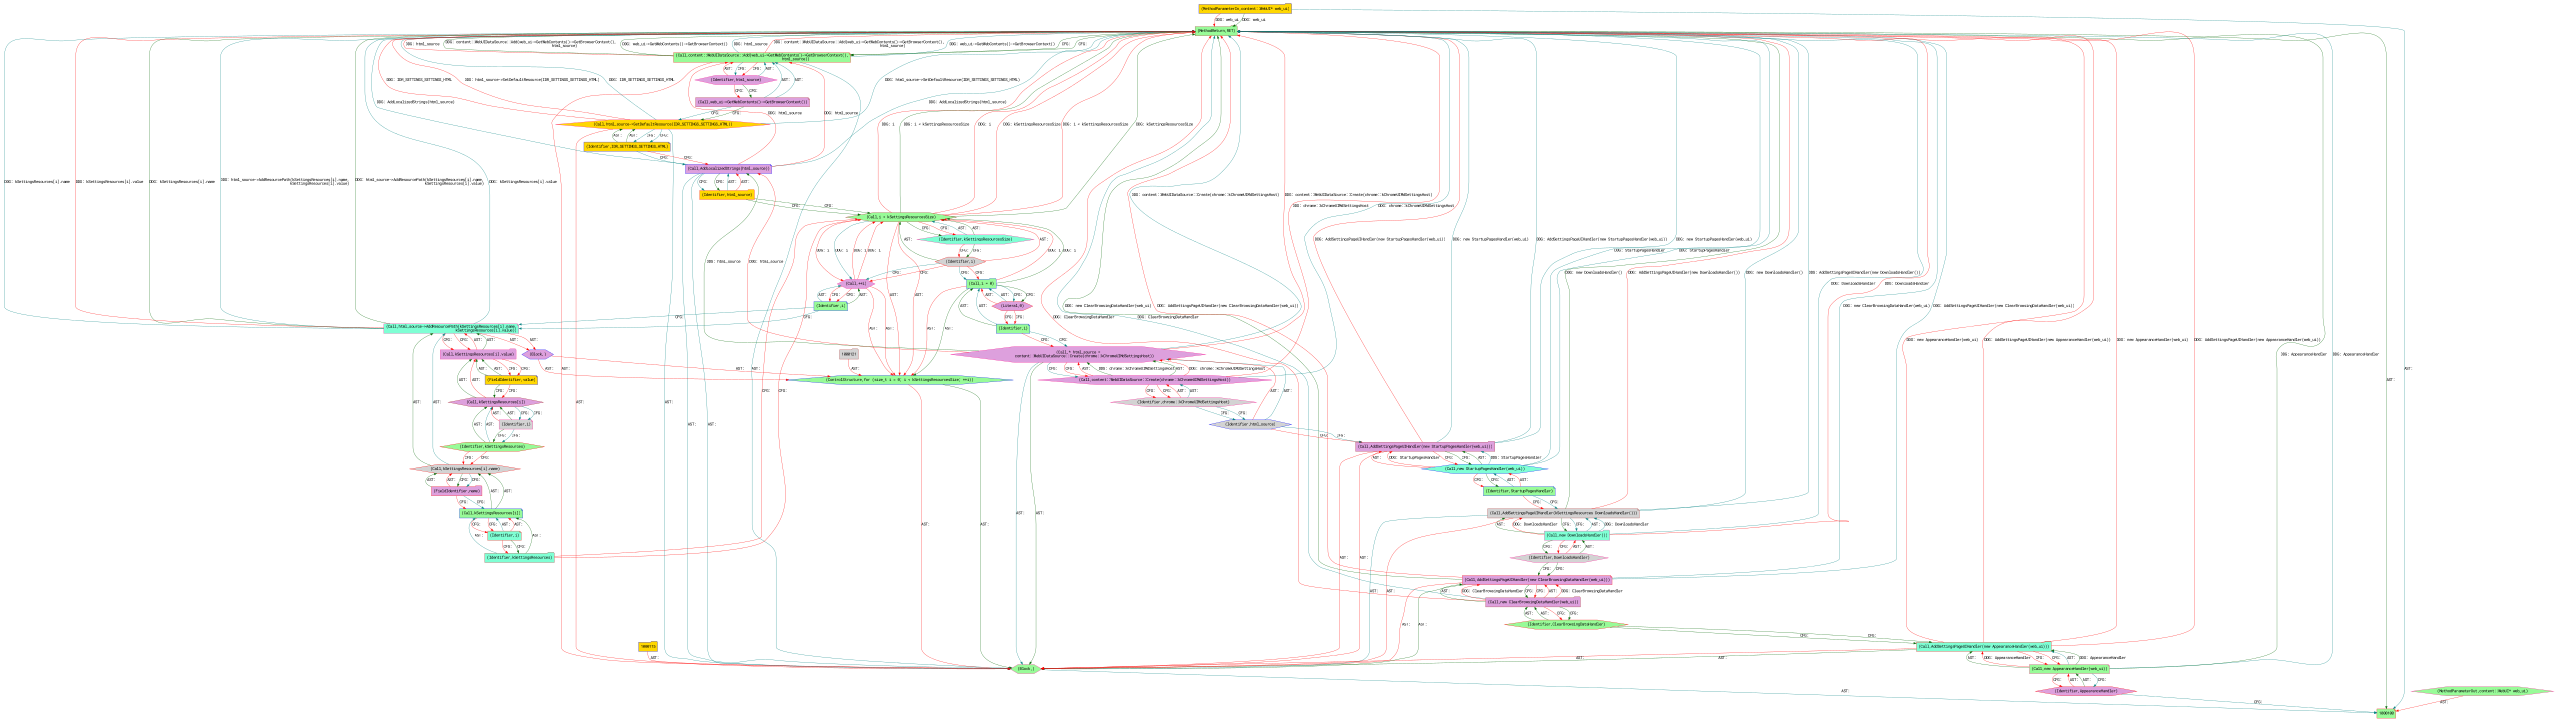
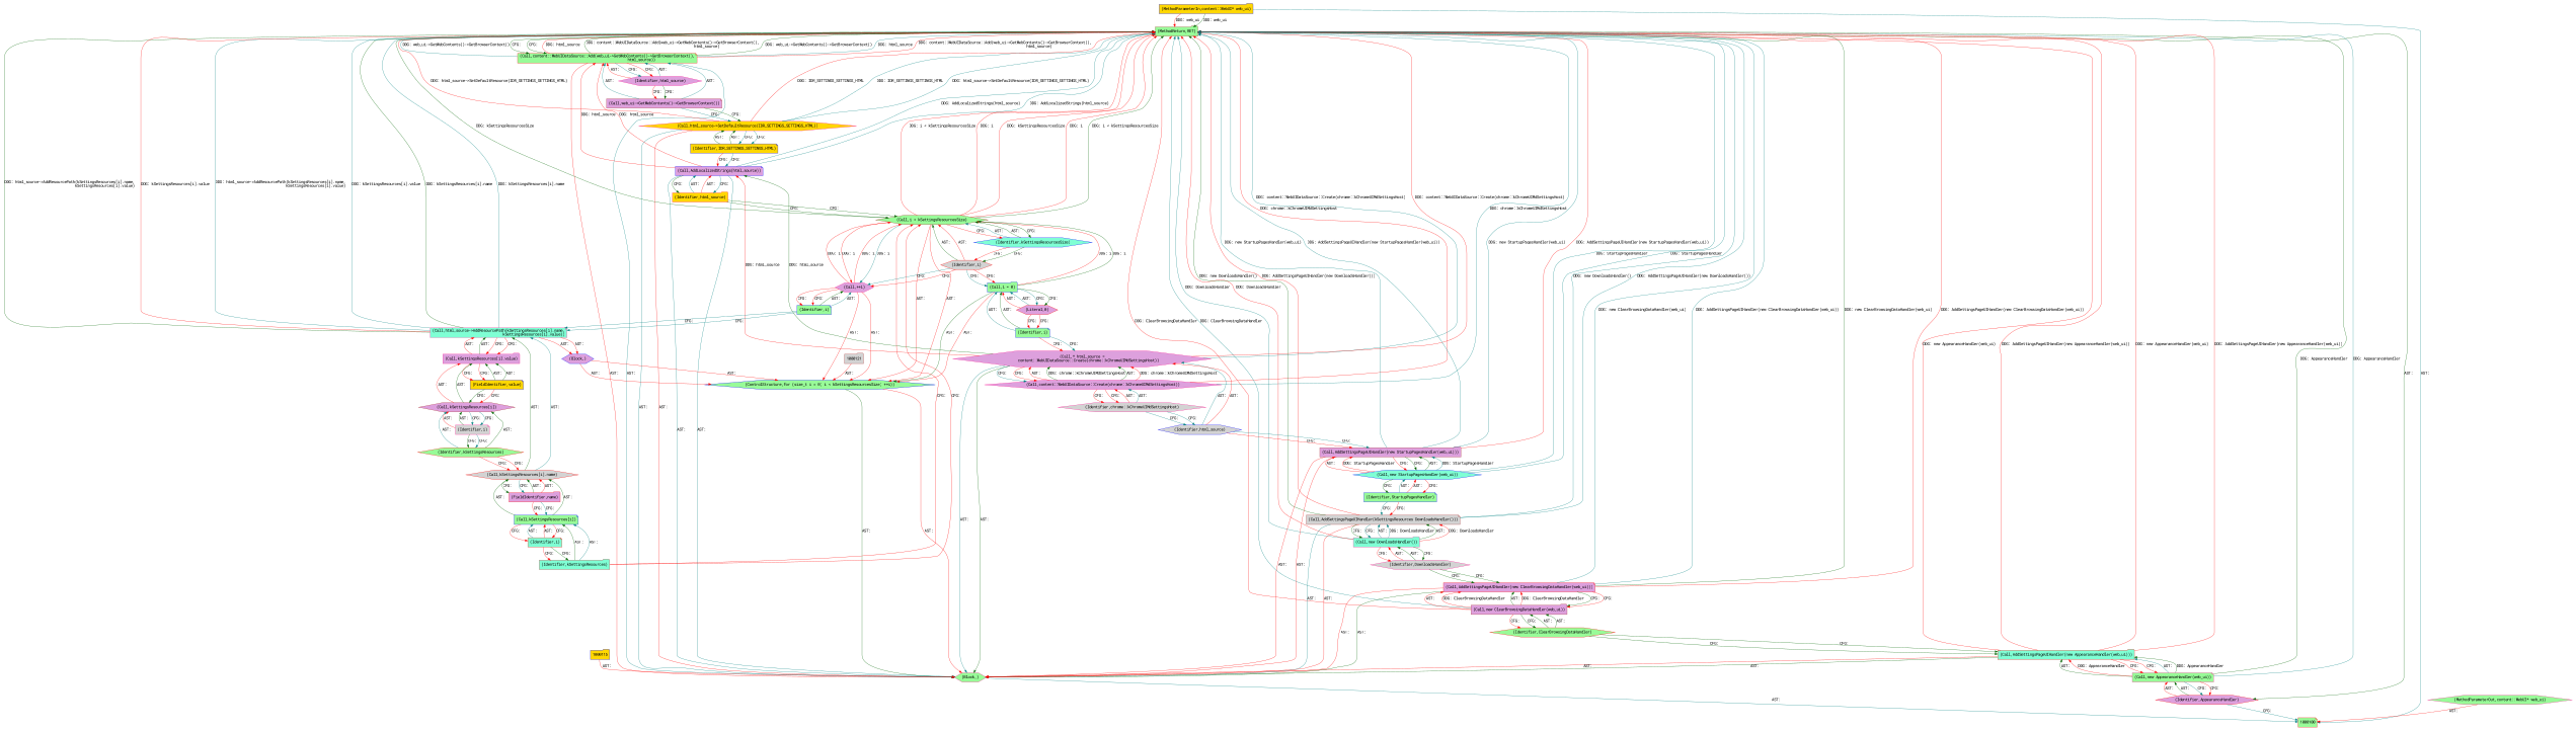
  digraph {
    fontname="Roboto Mono"
    node [color=deeppink fillcolor=palegreen fontname="Roboto Mono" shape=hexagon style=filled]
    edge [color=red fontname="Roboto Mono"]
    n1 [color=brown label="(MethodReturn,RET)" shape=folder]
    n2 [color=red label="(Call,content::WebUIDataSource::Add(web_ui->GetWebContents()->GetBrowserContext(),\n                                html_source))" shape=note]
    1000100 [color=red shape=note]
    n4 [label="(Block,)"]
    n5 [fillcolor=plum label="(Identifier,html_source)"]
    n6 [color=blue fillcolor=gold label="(MethodParameterIn,content::WebUI* web_ui)" shape=folder]
    n7 [label="(MethodParameterOut,content::WebUI* web_ui)"]
    n8 [color=blue label="(Call,i = 0)" shape=folder]
    n9 [color=red fillcolor=plum label="(Literal,0)"]
    n10 [color=blue label="(ControlStructure,for (size_t i = 0; i < kSettingsResourcesSize; ++i))"]
    n11 [color=brown label="(Call,i < kSettingsResourcesSize)"]
    n12 [color=blue label="(Identifier,i)" shape=note]
-   n13 [fillcolor=aquamarine label="(Identifier,kSettingsResourcesSize)"]
+   n13 [color=blue fillcolor=aquamarine label="(Identifier,kSettingsResourcesSize)"]
    n14 [fillcolor=plum label="(Call,++i)"]
    n15 [fillcolor=plum label="(Call,* html_source =\n      content::WebUIDataSource::Create(chrome::kChromeUIMdSettingsHost))"]
    n16 [color=blue fillcolor=plum label="(Call,AddLocalizedStrings(html_source))" shape=note]
    n17 [fillcolor=plum label="(Call,content::WebUIDataSource::Create(chrome::kChromeUIMdSettingsHost))"]
    n18 [color=red fillcolor=lightgrey label="(Identifier,i)"]
    n19 [color=blue label="(Identifier,i)" shape=note]
    n20 [fillcolor=aquamarine label="(Call,html_source->AddResourcePath(kSettingsResources[i].name,\n                                 kSettingsResources[i].value))" shape=note]
    n21 [color=blue fillcolor=plum label="(Block,)"]
    n22 [fillcolor=plum label="(Call,kSettingsResources[i].value)" shape=folder]
    n23 [color=red fillcolor=lightgrey label="(Call,kSettingsResources[i].name)"]
    n24 [color=red fillcolor=plum label="(FieldIdentifier,name)" shape=folder]
    n25 [color=blue label="(Call,kSettingsResources[i])" shape=note]
    n26 [color=red fillcolor=aquamarine label="(Identifier,i)" shape=note]
    n27 [color=brown fillcolor=aquamarine label="(Identifier,kSettingsResources)" shape=folder]
    n28 [color=blue fillcolor=gold label="(FieldIdentifier,value)" shape=note]
    n29 [color=brown fillcolor=plum label="(Call,kSettingsResources[i])"]
    n30 [fillcolor=lightgrey label="(Identifier,i)" shape=note]
    n31 [color=red label="(Identifier,kSettingsResources)"]
    n32 [fillcolor=gold label="(Identifier,html_source)" shape=folder]
    n33 [fillcolor=gold label="(Call,html_source->SetDefaultResource(IDR_SETTINGS_SETTINGS_HTML))"]
    n34 [color=blue fillcolor=gold label="(Identifier,IDR_SETTINGS_SETTINGS_HTML)" shape=note]
    n35 [color=brown fillcolor=plum label="(Call,web_ui->GetWebContents()->GetBrowserContext())" shape=note]
    n36 [label="(Call,new AppearanceHandler(web_ui))" shape=note]
    n37 [color=red fillcolor=aquamarine label="(Call,AddSettingsPageUIHandler(new AppearanceHandler(web_ui)))" shape=folder]
    n38 [color=red fillcolor=plum label="(Identifier,AppearanceHandler)"]
    n39 [color=red fillcolor=plum label="(Call,AddSettingsPageUIHandler(new ClearBrowsingDataHandler(web_ui)))" shape=note]
    n40 [color=brown fillcolor=plum label="(Call,new ClearBrowsingDataHandler(web_ui))" shape=folder]
    n41 [color=red label="(Identifier,ClearBrowsingDataHandler)"]
    n42 [fillcolor=aquamarine label="(Call,new DownloadsHandler())" shape=folder]
    n43 [color=brown fillcolor=lightgrey label="(Call,AddSettingsPageUIHandler(kSettingsResources DownloadsHandler()))" shape=note]
    n44 [fillcolor=lightgrey label="(Identifier,DownloadsHandler)"]
    n45 [color=blue fillcolor=aquamarine label="(Call,new StartupPagesHandler(web_ui))"]
    n46 [color=brown fillcolor=plum label="(Call,AddSettingsPageUIHandler(new StartupPagesHandler(web_ui)))" shape=folder]
    n47 [color=blue label="(Identifier,StartupPagesHandler)" shape=note]
    n48 [fillcolor=lightgrey label="(Identifier,chrome::kChromeUIMdSettingsHost)"]
    n49 [color=blue fillcolor=lightgrey label="(Identifier,html_source)"]
    1000121 [color=brown fillcolor=lightgrey shape=folder]
    1000115 [color=blue fillcolor=gold shape=folder]
    n1 -> n2 [color=darkgreen label="CFG: "]
    n1 -> n2 [color=darkgreen label="CFG: "]
-   n1 -> 1000100 [color=darkgreen label="AST: "]
+   n1 -> n38 [color=darkgreen label="AST: "]
    n2 -> n1 [label="DDG: html_source"]
    n2 -> n1 [color=darkgreen label="DDG: content::WebUIDataSource::Add(web_ui->GetWebContents()->GetBrowserContext(),\n                                html_source)"]
    n2 -> n1 [color=darkgreen label="DDG: web_ui->GetWebContents()->GetBrowserContext()"]
    n2 -> n1 [color=teal label="DDG: html_source"]
    n2 -> n1 [label="DDG: content::WebUIDataSource::Add(web_ui->GetWebContents()->GetBrowserContext(),\n                                html_source)"]
    n2 -> n1 [color=teal label="DDG: web_ui->GetWebContents()->GetBrowserContext()"]
    n2 -> n4 [label="AST: "]
    n2 -> n4 [color=teal label="AST: "]
    n2 -> n5 [color=teal label="CFG: "]
    n2 -> n5 [label="CFG: "]
    n4 -> 1000100 [color=teal label="AST: "]
    n5 -> n2 [color=teal label="AST: "]
    n5 -> n2 [label="AST: "]
    n5 -> n35 [color=darkgreen label="CFG: "]
    n5 -> n35 [label="CFG: "]
    n6 -> n1 [color=darkgreen label="DDG: web_ui"]
    n6 -> n1 [label="DDG: web_ui"]
    n6 -> 1000100 [color=teal label="AST: "]
    n7 -> 1000100 [label="AST: "]
    n8 -> n9 [color=teal label="CFG: "]
    n8 -> n9 [color=darkgreen label="CFG: "]
    n8 -> n10 [label="AST: "]
    n8 -> n10 [color=darkgreen label="AST: "]
    n8 -> n11 [label="DDG: i"]
    n8 -> n11 [color=darkgreen label="DDG: i"]
    n9 -> n8 [label="AST: "]
    n9 -> n8 [color=teal label="AST: "]
    n9 -> n12 [label="CFG: "]
    n9 -> n12 [label="CFG: "]
    n10 -> n4 [color=darkgreen label="AST: "]
    n10 -> n4 [label="AST: "]
    n11 -> n1 [label="DDG: i"]
    n11 -> n1 [color=darkgreen label="DDG: i < kSettingsResourcesSize"]
    n11 -> n1 [color=darkgreen label="DDG: kSettingsResourcesSize"]
    n11 -> n1 [label="DDG: i"]
    n11 -> n1 [label="DDG: i < kSettingsResourcesSize"]
    n11 -> n1 [label="DDG: kSettingsResourcesSize"]
    n11 -> n10 [label="AST: "]
    n11 -> n10 [label="AST: "]
    n11 -> n13 [color=darkgreen label="CFG: "]
    n11 -> n13 [label="CFG: "]
    n11 -> n14 [label="DDG: i"]
    n11 -> n14 [color=teal label="DDG: i"]
    n12 -> n8 [color=darkgreen label="AST: "]
    n12 -> n8 [color=teal label="AST: "]
    n12 -> n15 [label="CFG: "]
    n12 -> n15 [color=teal label="CFG: "]
    n13 -> n11 [color=teal label="AST: "]
    n13 -> n11 [color=darkgreen label="AST: "]
    n13 -> n18 [label="CFG: "]
    n13 -> n18 [color=darkgreen label="CFG: "]
    n14 -> n10 [label="AST: "]
    n14 -> n10 [label="AST: "]
    n14 -> n11 [label="DDG: i"]
    n14 -> n11 [label="DDG: i"]
    n14 -> n19 [label="CFG: "]
    n14 -> n19 [label="CFG: "]
    n15 -> n1 [color=teal label="DDG: content::WebUIDataSource::Create(chrome::kChromeUIMdSettingsHost)"]
    n15 -> n1 [label="DDG: content::WebUIDataSource::Create(chrome::kChromeUIMdSettingsHost)"]
    n15 -> n4 [color=darkgreen label="AST: "]
    n15 -> n4 [color=teal label="AST: "]
    n15 -> n16 [label="DDG: html_source"]
    n15 -> n16 [color=darkgreen label="DDG: html_source"]
    n15 -> n17 [color=teal label="CFG: "]
    n15 -> n17 [label="CFG: "]
    n16 -> n1 [color=teal label="DDG: AddLocalizedStrings(html_source)"]
    n16 -> n1 [color=teal label="DDG: AddLocalizedStrings(html_source)"]
    n16 -> n2 [label="DDG: html_source"]
    n16 -> n2 [label="DDG: html_source"]
    n16 -> n4 [color=teal label="AST: "]
    n16 -> n4 [color=teal label="AST: "]
    n16 -> n32 [color=teal label="CFG: "]
    n16 -> n32 [color=darkgreen label="CFG: "]
    n17 -> n1 [color=teal label="DDG: chrome::kChromeUIMdSettingsHost"]
    n17 -> n1 [label="DDG: chrome::kChromeUIMdSettingsHost"]
    n17 -> n15 [label="AST: "]
    n17 -> n15 [color=darkgreen label="DDG: chrome::kChromeUIMdSettingsHost"]
    n17 -> n15 [color=darkgreen label="AST: "]
    n17 -> n15 [label="DDG: chrome::kChromeUIMdSettingsHost"]
    n17 -> n48 [label="CFG: "]
    n17 -> n48 [label="CFG: "]
    n18 -> n8 [label="CFG: "]
    n18 -> n8 [color=teal label="CFG: "]
    n18 -> n11 [color=darkgreen label="AST: "]
    n18 -> n11 [label="AST: "]
    n18 -> n14 [color=teal label="CFG: "]
    n18 -> n14 [label="CFG: "]
    n19 -> n14 [color=darkgreen label="AST: "]
    n19 -> n14 [color=teal label="AST: "]
    n19 -> n20 [color=teal label="CFG: "]
    n19 -> n20 [color=teal label="CFG: "]
    n20 -> n1 [color=darkgreen label="DDG: kSettingsResources[i].name"]
    n20 -> n1 [color=teal label="DDG: html_source->AddResourcePath(kSettingsResources[i].name,\n                                 kSettingsResources[i].value)"]
    n20 -> n1 [color=teal label="DDG: kSettingsResources[i].value"]
    n20 -> n1 [color=teal label="DDG: kSettingsResources[i].name"]
    n20 -> n1 [color=darkgreen label="DDG: html_source->AddResourcePath(kSettingsResources[i].name,\n                                 kSettingsResources[i].value)"]
    n20 -> n1 [label="DDG: kSettingsResources[i].value"]
    n20 -> n21 [label="AST: "]
    n20 -> n21 [label="AST: "]
    n20 -> n22 [label="CFG: "]
    n20 -> n22 [label="CFG: "]
    n21 -> n10 [label="AST: "]
    n21 -> n10 [label="AST: "]
    n22 -> n20 [label="AST: "]
    n22 -> n20 [color=darkgreen label="AST: "]
    n22 -> n28 [label="CFG: "]
    n22 -> n28 [label="CFG: "]
    n23 -> n20 [color=darkgreen label="AST: "]
    n23 -> n20 [color=teal label="AST: "]
    n23 -> n24 [color=darkgreen label="CFG: "]
    n23 -> n24 [color=teal label="CFG: "]
    n24 -> n23 [color=darkgreen label="AST: "]
    n24 -> n23 [label="AST: "]
    n24 -> n25 [label="CFG: "]
    n24 -> n25 [color=teal label="CFG: "]
    n25 -> n23 [color=darkgreen label="AST: "]
    n25 -> n23 [color=darkgreen label="AST: "]
    n25 -> n26 [label="CFG: "]
    n25 -> n26 [label="CFG: "]
    n26 -> n25 [color=teal label="AST: "]
    n26 -> n25 [label="AST: "]
    n26 -> n27 [color=darkgreen label="CFG: "]
    n26 -> n27 [label="CFG: "]
    n27 -> n11 [label="CFG: "]
    n27 -> n11 [label="CFG: "]
    n27 -> n25 [color=teal label="AST: "]
    n27 -> n25 [color=darkgreen label="AST: "]
    n28 -> n22 [color=darkgreen label="AST: "]
    n28 -> n22 [color=darkgreen label="AST: "]
    n28 -> n29 [color=darkgreen label="CFG: "]
    n28 -> n29 [label="CFG: "]
    n29 -> n22 [label="AST: "]
    n29 -> n22 [color=darkgreen label="AST: "]
    n29 -> n30 [color=teal label="CFG: "]
    n29 -> n30 [color=teal label="CFG: "]
    n30 -> n29 [label="AST: "]
    n30 -> n29 [color=darkgreen label="AST: "]
    n30 -> n31 [color=darkgreen label="CFG: "]
    n30 -> n31 [color=teal label="CFG: "]
    n31 -> n23 [label="CFG: "]
    n31 -> n23 [label="CFG: "]
    n31 -> n29 [color=teal label="AST: "]
    n31 -> n29 [color=darkgreen label="AST: "]
    n32 -> n11 [color=darkgreen label="CFG: "]
    n32 -> n11 [color=darkgreen label="CFG: "]
    n32 -> n16 [color=teal label="AST: "]
    n32 -> n16 [label="AST: "]
    n33 -> n1 [label="DDG: html_source->SetDefaultResource(IDR_SETTINGS_SETTINGS_HTML)"]
    n33 -> n1 [color=teal label="DDG: IDR_SETTINGS_SETTINGS_HTML"]
    n33 -> n1 [color=teal label="DDG: html_source->SetDefaultResource(IDR_SETTINGS_SETTINGS_HTML)"]
    n33 -> n1 [label="DDG: IDR_SETTINGS_SETTINGS_HTML"]
    n33 -> n4 [label="AST: "]
    n33 -> n4 [color=teal label="AST: "]
    n33 -> n34 [color=teal label="CFG: "]
    n33 -> n34 [color=teal label="CFG: "]
    n34 -> n16 [label="CFG: "]
    n34 -> n16 [color=teal label="CFG: "]
    n34 -> n33 [color=darkgreen label="AST: "]
    n34 -> n33 [color=darkgreen label="AST: "]
    n35 -> n2 [color=teal label="AST: "]
    n35 -> n2 [color=teal label="AST: "]
    n35 -> n33 [color=teal label="CFG: "]
    n35 -> n33 [color=darkgreen label="CFG: "]
    n36 -> n1 [color=darkgreen label="DDG: AppearanceHandler"]
    n36 -> n1 [color=teal label="DDG: AppearanceHandler"]
    n36 -> n37 [color=teal label="AST: "]
    n36 -> n37 [color=darkgreen label="DDG: AppearanceHandler"]
    n36 -> n37 [color=darkgreen label="AST: "]
    n36 -> n37 [label="DDG: AppearanceHandler"]
    n36 -> n38 [color=teal label="CFG: "]
    n36 -> n38 [label="CFG: "]
    n37 -> n1 [label="DDG: new AppearanceHandler(web_ui)"]
    n37 -> n1 [label="DDG: AddSettingsPageUIHandler(new AppearanceHandler(web_ui))"]
    n37 -> n1 [label="DDG: new AppearanceHandler(web_ui)"]
    n37 -> n1 [label="DDG: AddSettingsPageUIHandler(new AppearanceHandler(web_ui))"]
    n37 -> n4 [label="AST: "]
    n37 -> n4 [color=darkgreen label="AST: "]
    n37 -> n36 [label="CFG: "]
    n37 -> n36 [label="CFG: "]
    n38 -> 1000100 [color=teal label="CFG: "]
    n38 -> n36 [label="AST: "]
    n38 -> n36 [color=darkgreen label="AST: "]
    n39 -> n1 [color=teal label="DDG: new ClearBrowsingDataHandler(web_ui)"]
    n39 -> n1 [color=teal label="DDG: AddSettingsPageUIHandler(new ClearBrowsingDataHandler(web_ui))"]
    n39 -> n1 [color=darkgreen label="DDG: new ClearBrowsingDataHandler(web_ui)"]
    n39 -> n1 [label="DDG: AddSettingsPageUIHandler(new ClearBrowsingDataHandler(web_ui))"]
    n39 -> n4 [label="AST: "]
    n39 -> n4 [color=darkgreen label="AST: "]
    n39 -> n40 [color=darkgreen label="CFG: "]
    n39 -> n40 [label="CFG: "]
    n40 -> n1 [label="DDG: ClearBrowsingDataHandler"]
    n40 -> n1 [color=teal label="DDG: ClearBrowsingDataHandler"]
    n40 -> n39 [label="AST: "]
    n40 -> n39 [label="DDG: ClearBrowsingDataHandler"]
    n40 -> n39 [color=darkgreen label="AST: "]
    n40 -> n39 [label="DDG: ClearBrowsingDataHandler"]
    n40 -> n41 [label="CFG: "]
    n40 -> n41 [color=darkgreen label="CFG: "]
    n41 -> n37 [color=darkgreen label="CFG: "]
    n41 -> n37 [color=darkgreen label="CFG: "]
    n41 -> n40 [color=darkgreen label="AST: "]
    n41 -> n40 [color=darkgreen label="AST: "]
    n42 -> n1 [color=teal label="DDG: DownloadsHandler"]
    n42 -> n1 [label="DDG: DownloadsHandler"]
    n42 -> n43 [color=teal label="AST: "]
    n42 -> n43 [color=teal label="DDG: DownloadsHandler"]
    n42 -> n43 [color=darkgreen label="AST: "]
    n42 -> n43 [label="DDG: DownloadsHandler"]
    n42 -> n44 [color=darkgreen label="CFG: "]
    n42 -> n44 [label="CFG: "]
    n43 -> n1 [color=darkgreen label="DDG: new DownloadsHandler()"]
    n43 -> n1 [label="DDG: AddSettingsPageUIHandler(new DownloadsHandler())"]
    n43 -> n1 [color=teal label="DDG: new DownloadsHandler()"]
    n43 -> n1 [color=teal label="DDG: AddSettingsPageUIHandler(new DownloadsHandler())"]
    n43 -> n4 [color=teal label="AST: "]
    n43 -> n4 [label="AST: "]
    n43 -> n42 [color=teal label="CFG: "]
    n43 -> n42 [color=darkgreen label="CFG: "]
    n44 -> n39 [color=darkgreen label="CFG: "]
    n44 -> n39 [color=darkgreen label="CFG: "]
    n44 -> n42 [label="AST: "]
    n44 -> n42 [color=darkgreen label="AST: "]
    n45 -> n1 [color=teal label="DDG: StartupPagesHandler"]
    n45 -> n1 [color=teal label="DDG: StartupPagesHandler"]
    n45 -> n46 [color=darkgreen label="AST: "]
    n45 -> n46 [color=teal label="DDG: StartupPagesHandler"]
    n45 -> n46 [label="AST: "]
    n45 -> n46 [label="DDG: StartupPagesHandler"]
    n45 -> n47 [label="CFG: "]
    n45 -> n47 [color=darkgreen label="CFG: "]
    n46 -> n1 [label="DDG: AddSettingsPageUIHandler(new StartupPagesHandler(web_ui))"]
    n46 -> n1 [color=teal label="DDG: new StartupPagesHandler(web_ui)"]
    n46 -> n1 [color=teal label="DDG: AddSettingsPageUIHandler(new StartupPagesHandler(web_ui))"]
    n46 -> n1 [color=teal label="DDG: new StartupPagesHandler(web_ui)"]
    n46 -> n4 [label="AST: "]
    n46 -> n4 [label="AST: "]
    n46 -> n45 [color=darkgreen label="CFG: "]
    n46 -> n45 [label="CFG: "]
    n47 -> n43 [label="CFG: "]
    n47 -> n43 [color=teal label="CFG: "]
    n47 -> n45 [color=teal label="AST: "]
    n47 -> n45 [label="AST: "]
    n48 -> n17 [label="AST: "]
    n48 -> n17 [color=teal label="AST: "]
    n48 -> n49 [color=teal label="CFG: "]
    n48 -> n49 [color=teal label="CFG: "]
    n49 -> n15 [color=teal label="AST: "]
    n49 -> n15 [label="AST: "]
    n49 -> n46 [label="CFG: "]
    n49 -> n46 [color=teal label="CFG: "]
    1000121 -> n10 [label="AST: "]
    1000115 -> n4 [label="AST: "]
  }
